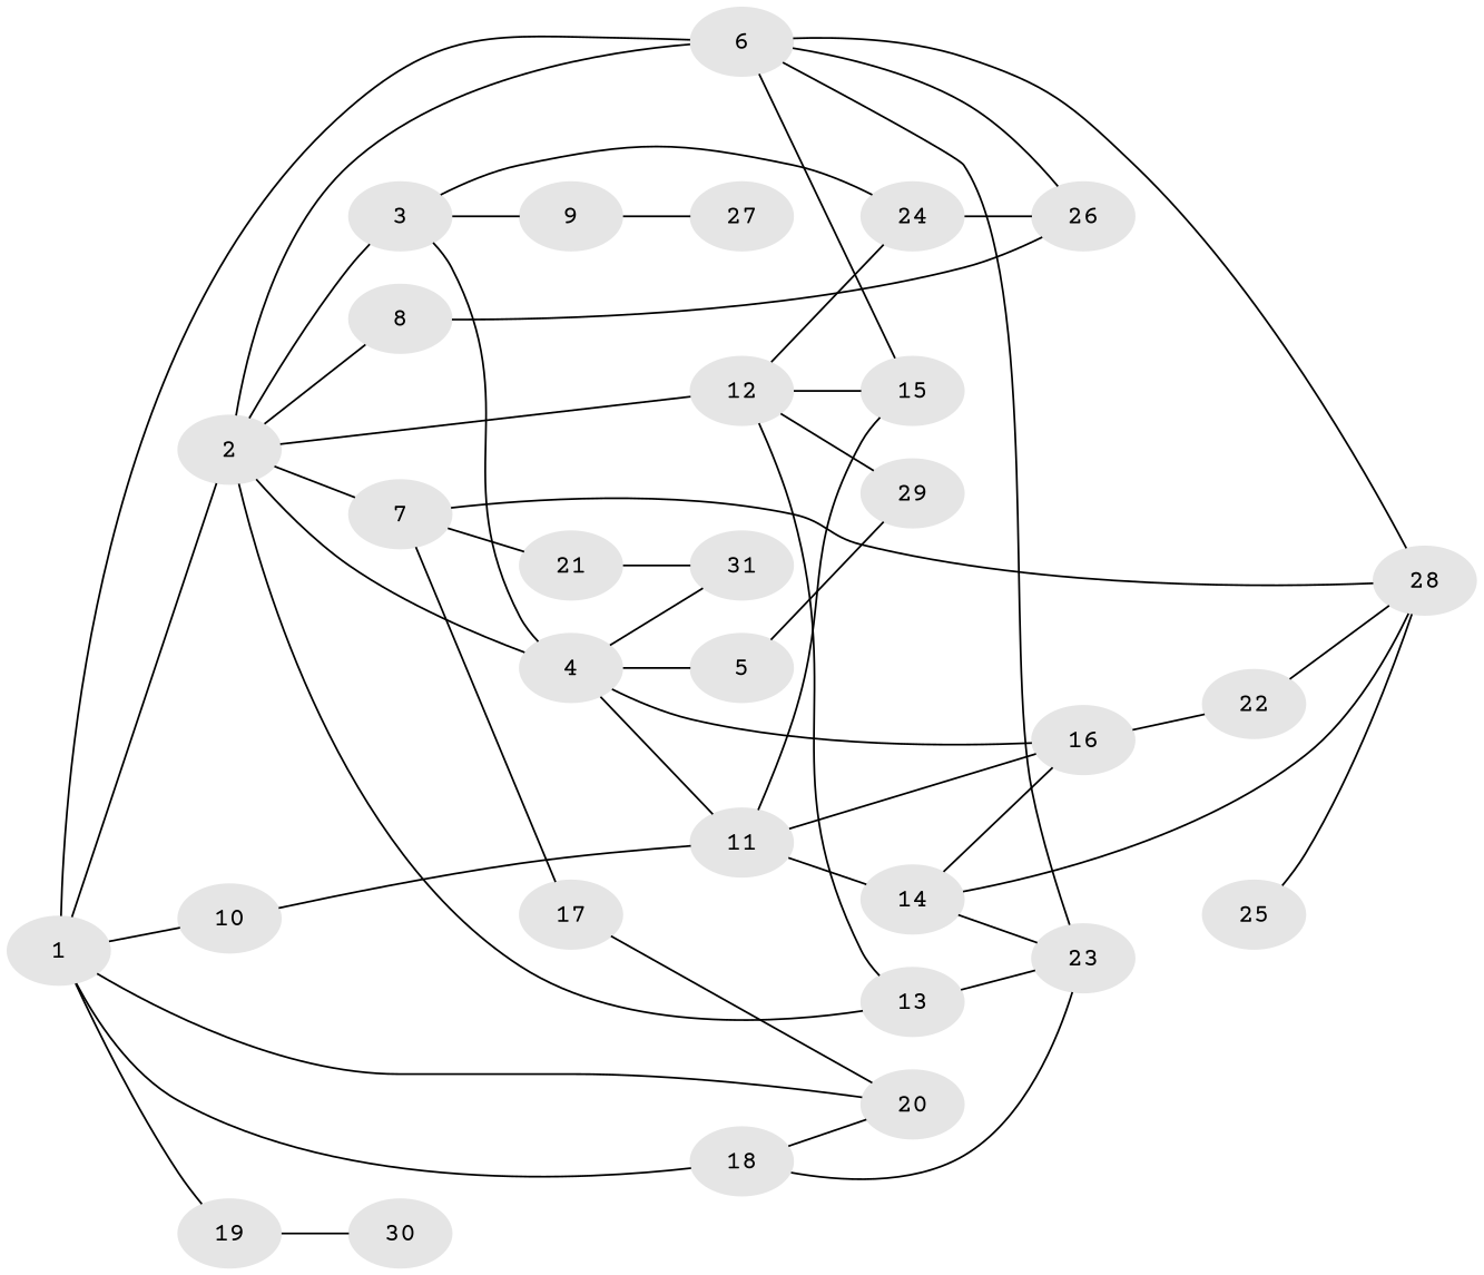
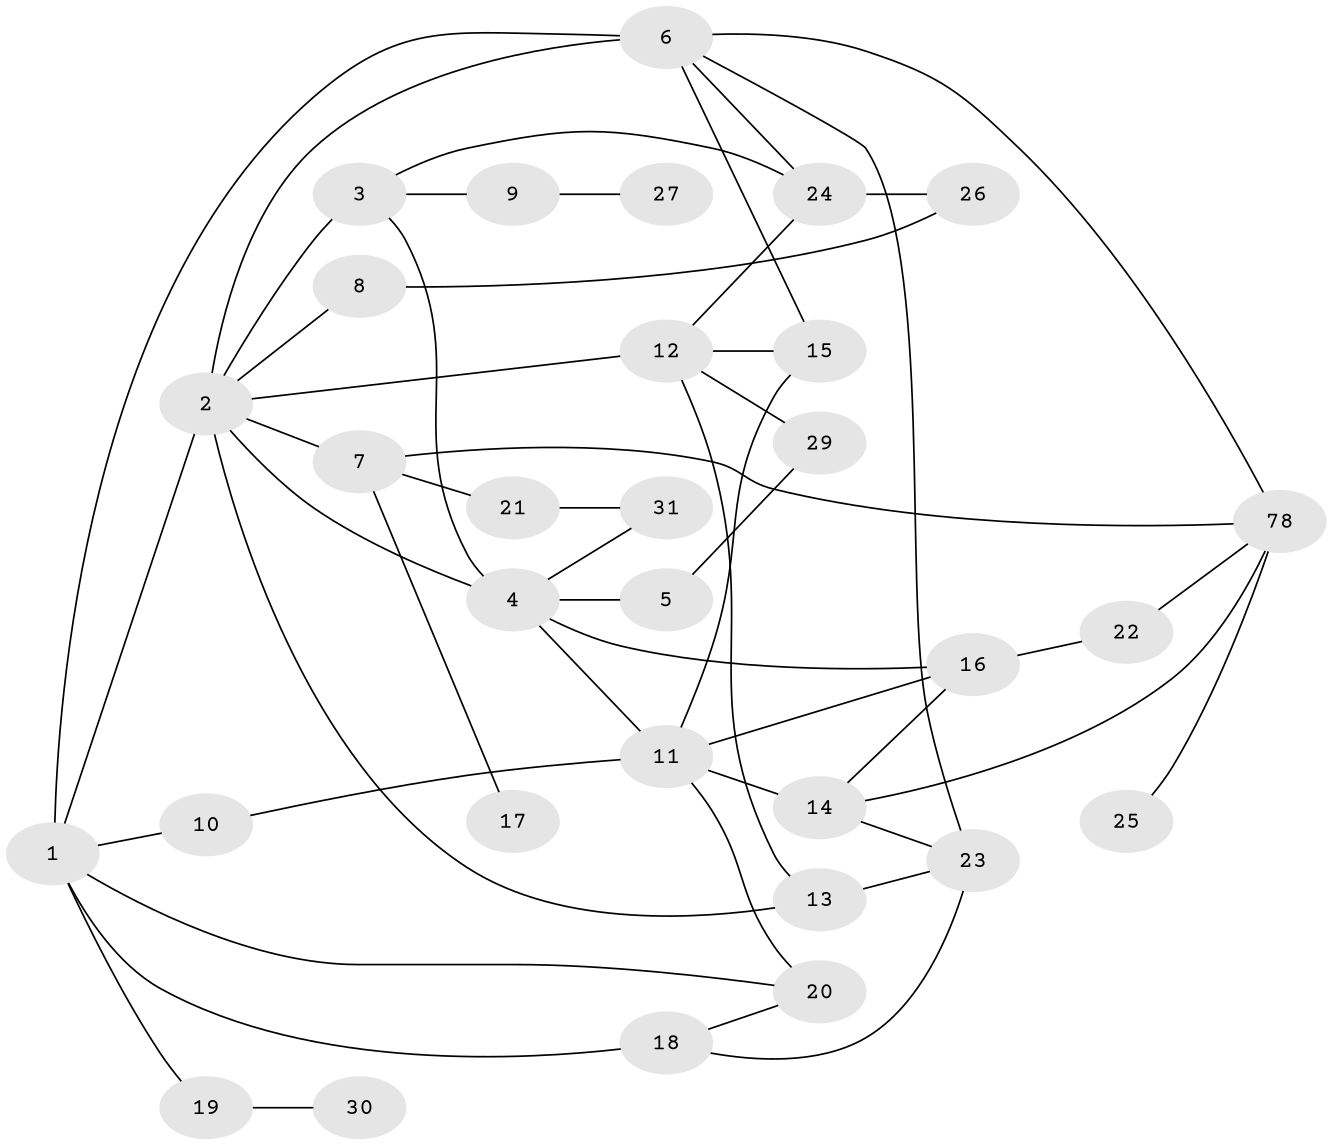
  graph {
    fontname="Courier Prime"
    rankdir=LR
    node [color=gray90 fontname="Courier Prime" style=filled]
    edge [fontname="Courier Prime" weight=1.0]
    1
    2
    6
    10
    18
    19
    20
    3
    4
    7
    8
    12
    13
    24
    15
    23
-   28
+   28 [label=78]
    11
    30
    9
    5
    16
    31
    17
    21
    26
    29
    27
    14
    22
    25
    1 -- 2
    1 -- 6
    1 -- 10
    1 -- 18
    1 -- 19
    1 -- 20
    2 -- 6
    2 -- 3
    2 -- 4
    2 -- 7
    2 -- 8
    2 -- 12
    2 -- 13
-   6 -- 26
+   6 -- 24
    6 -- 15 [weight=2.0]
    6 -- 23
    6 -- 28 [weight=3.0]
    10 -- 11
    18 -- 20
    18 -- 23
    19 -- 30
    3 -- 4
    3 -- 24
    3 -- 9
    4 -- 11
    4 -- 5 [weight=3.0]
    4 -- 16 [weight=2.0]
    4 -- 31
    7 -- 28
    7 -- 17
    7 -- 21
    8 -- 26
    12 -- 13
    12 -- 24
    12 -- 15
    12 -- 29
    13 -- 23
    24 -- 26
-   17 -- 20
+   11 -- 20
    11 -- 15
    11 -- 16
    11 -- 14
    9 -- 27
    5 -- 29
    16 -- 22
    21 -- 31
    14 -- 23
    14 -- 28
    14 -- 16
    22 -- 28
    25 -- 28
  }
